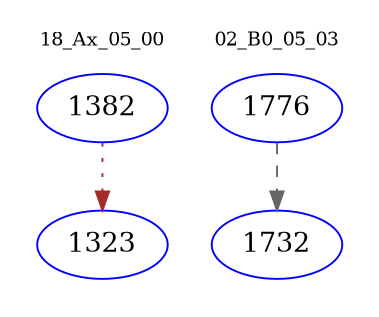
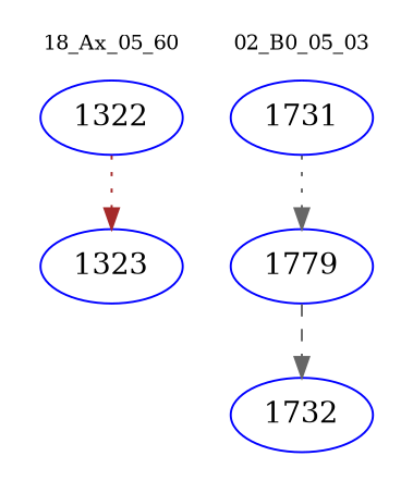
  digraph {
    node [color=blue]
    edge [color=gray40 style=dotted]
-   n1 [label=1382]
+   n1 [label=1322]
    n2 [label=1323]
+   n3 [label=1731]
    n4 [label=1732]
-   n5 [label=1776]
+   n5 [label=1779]
    subgraph cluster_1 {
      color=white
      fontsize=10
-     label="18_Ax_05_00"
+     label="18_Ax_05_60"
      n1
      n2
    }
    subgraph cluster_2 {
      color=white
      fontsize=10
      label="02_B0_05_03"
+     n3
      n4
      n5
    }
    n1 -> n2 [color=brown]
+   n3 -> n5
    n5 -> n4 [style=dashed]
  }
